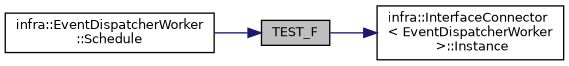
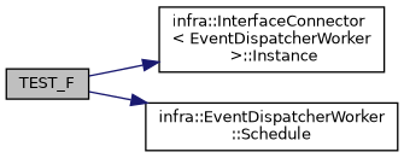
  digraph {
    rankdir=LR
    node [color=black fillcolor=white fontname=Helvetica fontsize=10 shape=record style=filled]
    edge [color=midnightblue fontname=Helvetica fontsize=10 labelfontname=Helvetica labelfontsize=10 style=solid]
    n1 [fillcolor=grey75 fontcolor=black height=0.2 label=TEST_F width=0.4]
    n2 [height=0.2 label="infra::InterfaceConnector\l\< EventDispatcherWorker\l \>::Instance" width=0.4]
    n3 [height=0.2 label="infra::EventDispatcherWorker\l::Schedule" width=0.4]
    n1 -> n2
-   n3 -> n1
+   n1 -> n3
  }
